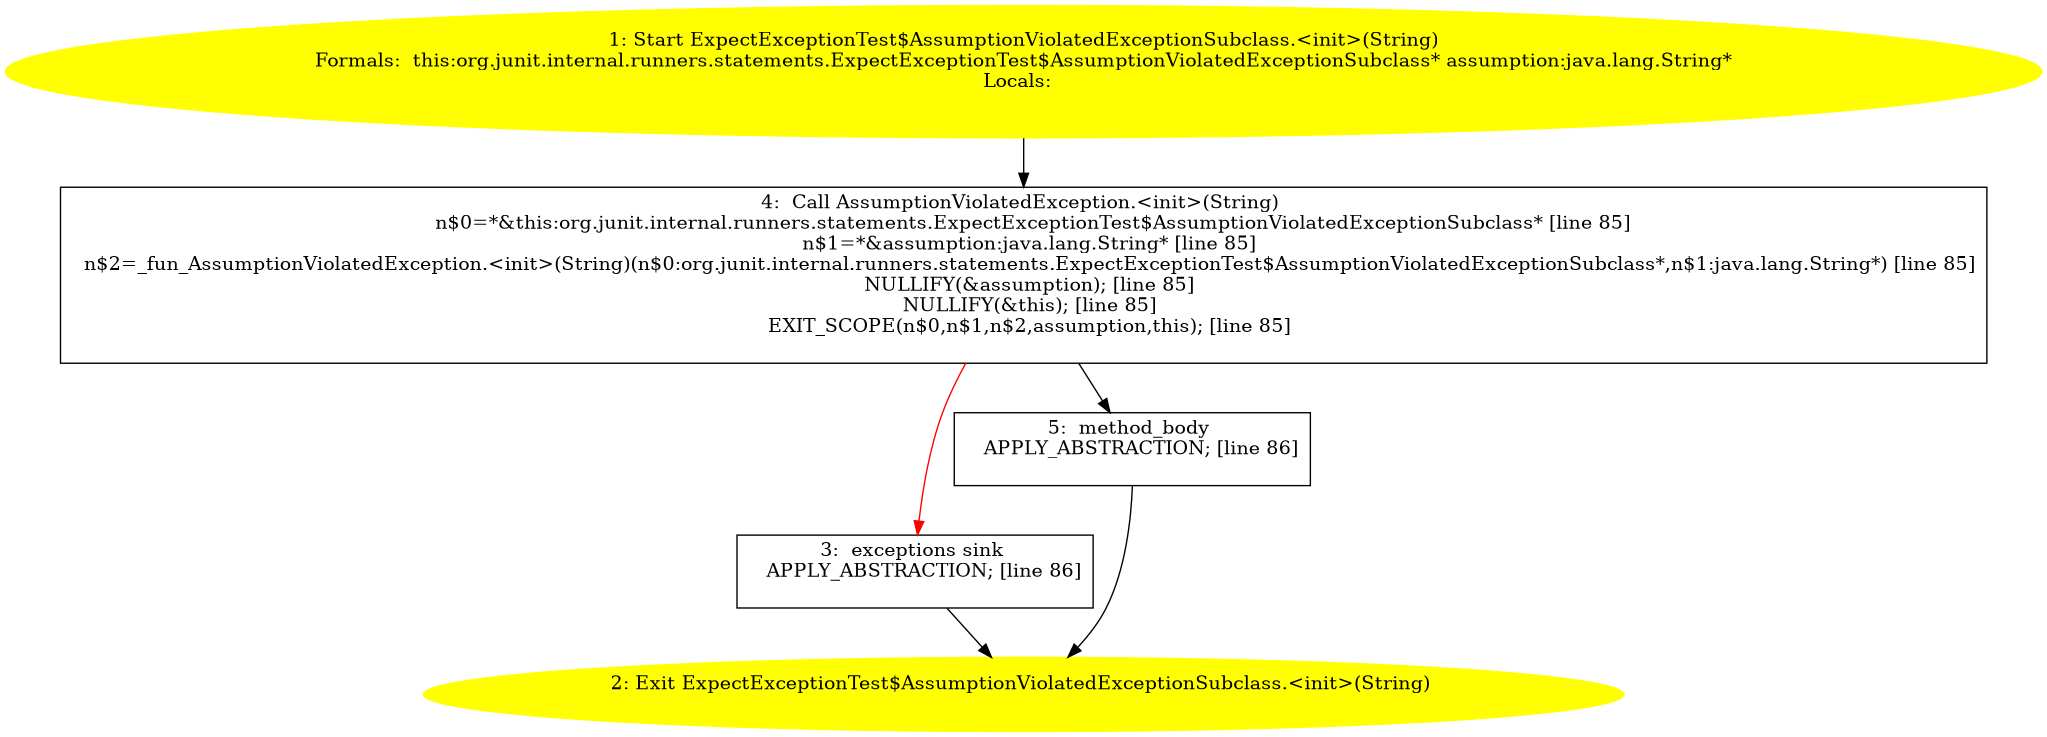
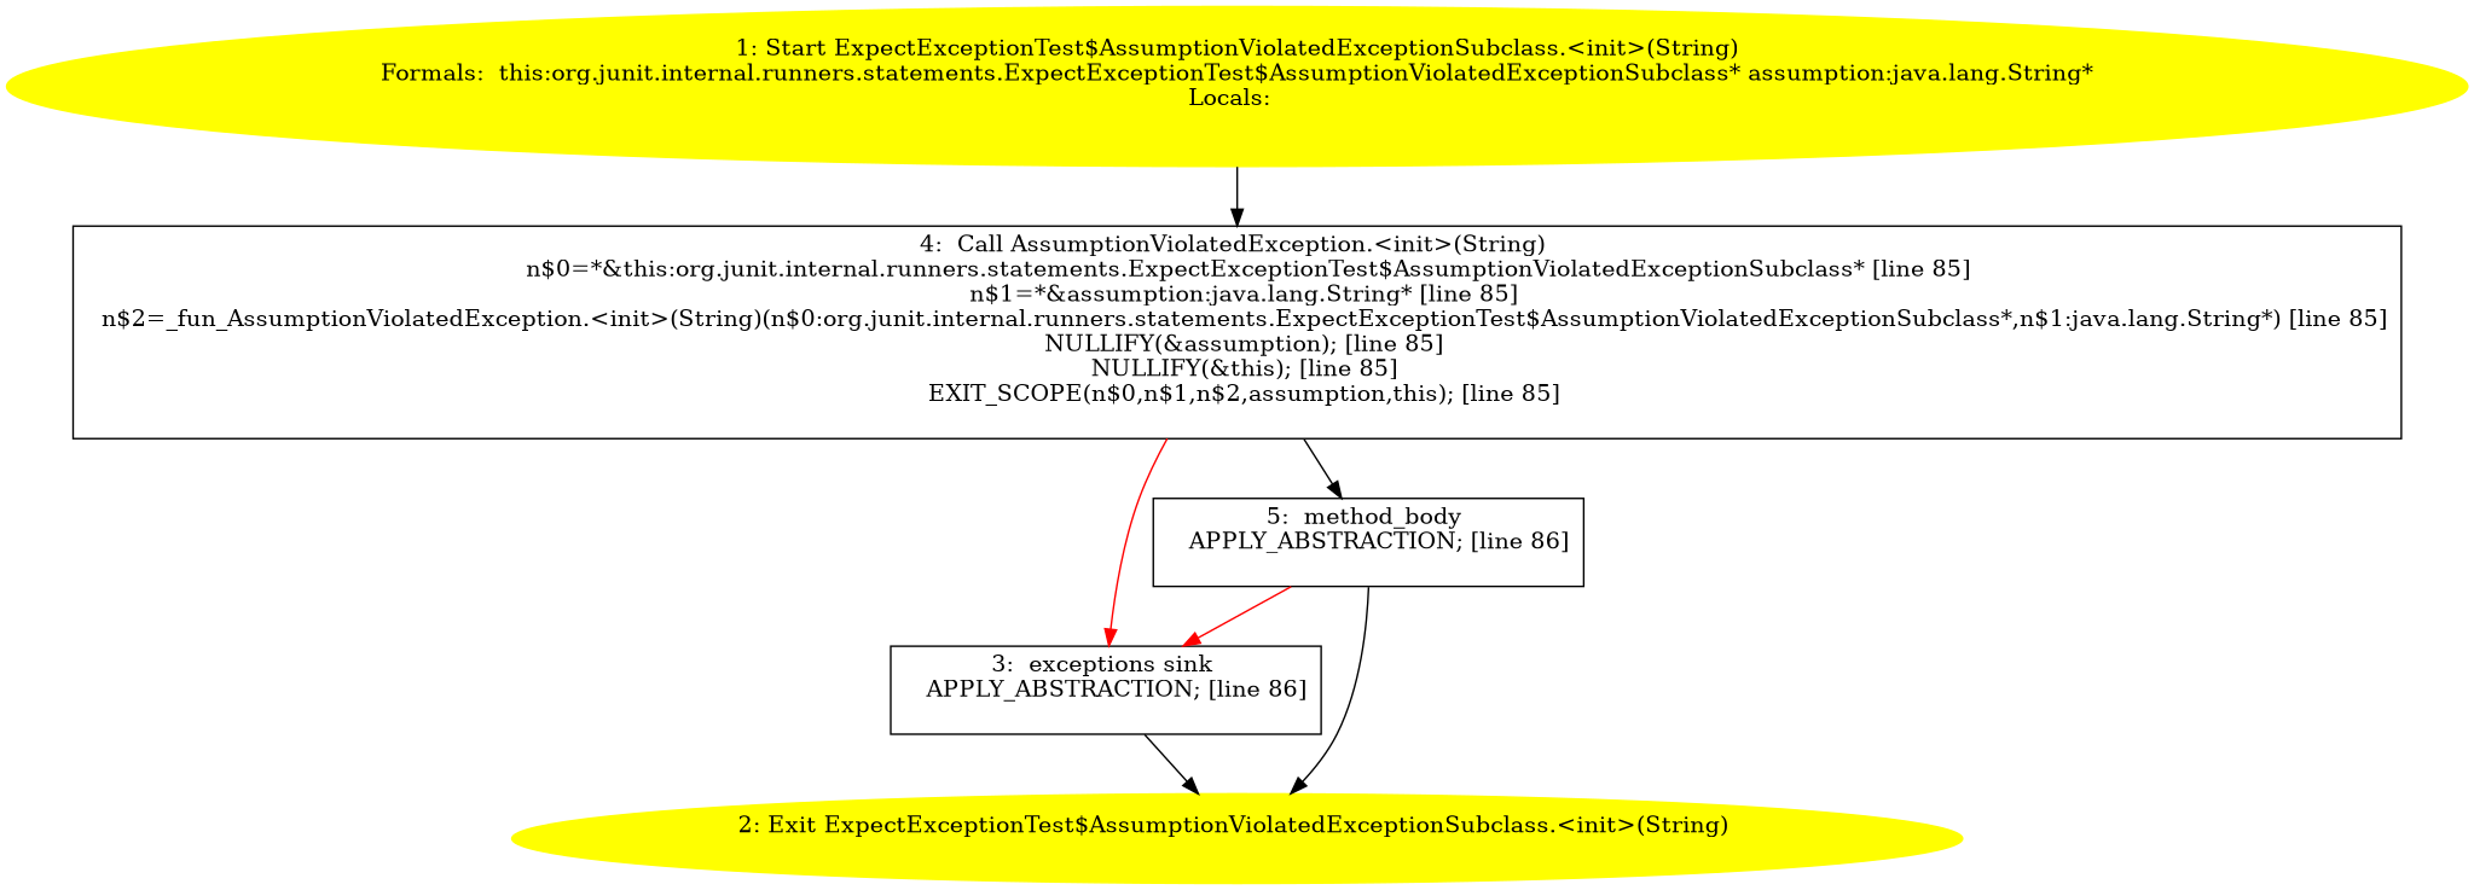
  digraph {
    node [shape=box]
    n1 [color=yellow label="1: Start ExpectExceptionTest$AssumptionViolatedExceptionSubclass.<init>(String)\nFormals:  this:org.junit.internal.runners.statements.ExpectExceptionTest$AssumptionViolatedExceptionSubclass* assumption:java.lang.String*\nLocals:  \n  " style=filled shape=""]
    n2 [label="4:  Call AssumptionViolatedException.<init>(String) \n   n$0=*&this:org.junit.internal.runners.statements.ExpectExceptionTest$AssumptionViolatedExceptionSubclass* [line 85]\n  n$1=*&assumption:java.lang.String* [line 85]\n  n$2=_fun_AssumptionViolatedException.<init>(String)(n$0:org.junit.internal.runners.statements.ExpectExceptionTest$AssumptionViolatedExceptionSubclass*,n$1:java.lang.String*) [line 85]\n  NULLIFY(&assumption); [line 85]\n  NULLIFY(&this); [line 85]\n  EXIT_SCOPE(n$0,n$1,n$2,assumption,this); [line 85]\n "]
    n3 [label="3:  exceptions sink \n   APPLY_ABSTRACTION; [line 86]\n "]
    n4 [label="5:  method_body \n   APPLY_ABSTRACTION; [line 86]\n "]
    n5 [color=yellow label="2: Exit ExpectExceptionTest$AssumptionViolatedExceptionSubclass.<init>(String) \n  " style=filled shape=""]
    n1 -> n2
    n2 -> n3 [color=red]
    n2 -> n4
    n3 -> n5
+   n4 -> n3 [color=red]
    n4 -> n5
  }
